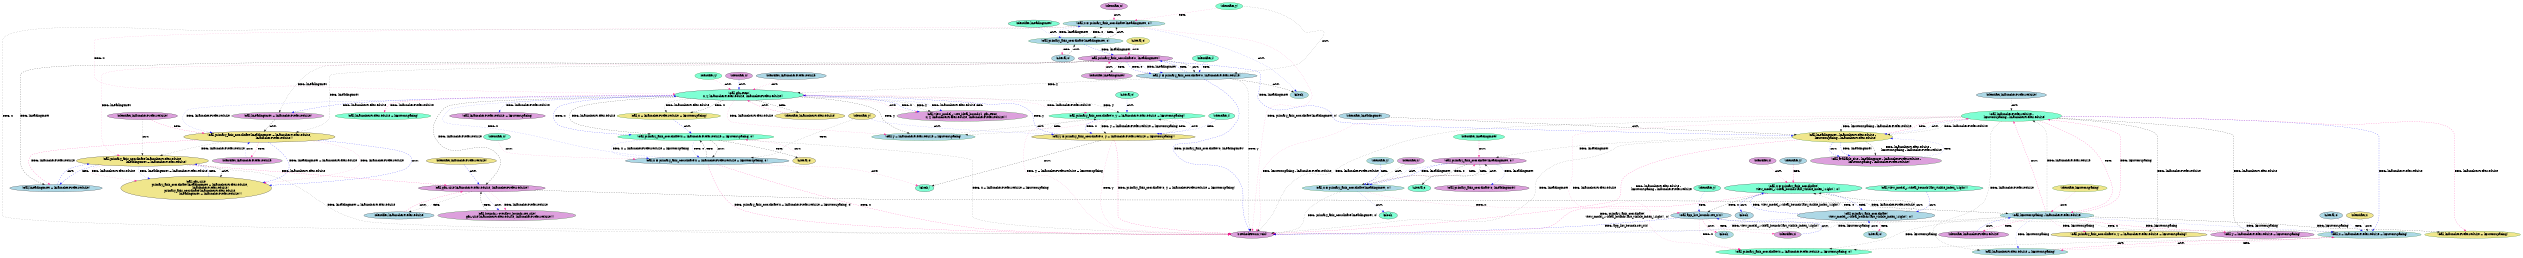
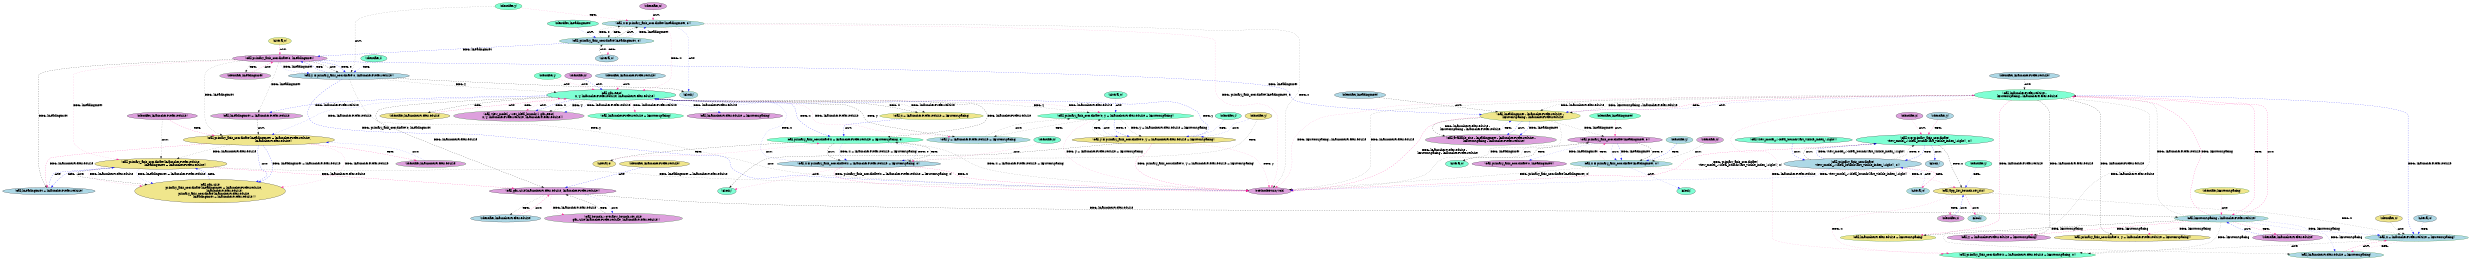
  digraph {
    node [color=black fillcolor=lightblue style=filled]
    edge [color=black style=dotted]
    n1 [color=darkgreen label="(Call,x + kLauncherPreferredSize + kButtonSpacing)"]
    n2 [color=darkgreen label="(Call,kLauncherPreferredSize + kButtonSpacing)"]
    n3 [color=darkgreen fillcolor=aquamarine label="(Call,primary_axis_coordinate(x + kLauncherPreferredSize + kButtonSpacing, 0))"]
-   n4 [label="(Call,app_list_bounds.set_x(x))"]
+   n4 [fillcolor=khaki label="(Call,app_list_bounds.set_x(x))"]
    n5 [color=darkgreen label="(Block,)"]
    n6 [color=darkgreen fillcolor=plum label="(Identifier,x)"]
    n7 [fillcolor=plum label="(MethodReturn,void)"]
    n8 [color=darkgreen label="(Call,x = primary_axis_coordinate(kLeadingInset, 0))"]
    n9 [fillcolor=plum label="(Call,primary_axis_coordinate(kLeadingInset, 0))"]
    n10 [fillcolor=aquamarine label="(Block,)"]
    n11 [fillcolor=aquamarine label="(Literal,0)"]
    n12 [fillcolor=plum label="(Call,primary_axis_coordinate(0, kLeadingInset))"]
    n13 [color=darkgreen fillcolor=khaki label="(Call,kLeadingInset - kLauncherPreferredSize -\n       kButtonSpacing - kLauncherPreferredSize)"]
    n14 [color=darkgreen fillcolor=aquamarine label="(Call,kLauncherPreferredSize -\n       kButtonSpacing - kLauncherPreferredSize)"]
    n15 [color=darkgreen fillcolor=plum label="(Call,available_size - kLeadingInset - kLauncherPreferredSize -\n       kButtonSpacing - kLauncherPreferredSize)"]
    n16 [color=darkgreen label="(Call,kButtonSpacing - kLauncherPreferredSize)"]
    n17 [fillcolor=plum label="(Call,y + kLauncherPreferredSize + kButtonSpacing)"]
    n18 [fillcolor=khaki label="(Call,primary_axis_coordinate(0, y + kLauncherPreferredSize + kButtonSpacing))"]
    n19 [color=darkgreen fillcolor=khaki label="(Call,kLauncherPreferredSize + kButtonSpacing)"]
    n20 [fillcolor=plum label="(Call,primary_axis_coordinate(0, kLeadingInset))"]
    n21 [fillcolor=khaki label="(Call,primary_axis_coordinate(kLauncherPreferredSize,\n                                kLeadingInset + kLauncherPreferredSize))"]
    n22 [fillcolor=khaki label="(Call,primary_axis_coordinate(kLeadingInset + kLauncherPreferredSize,\n                                 kLauncherPreferredSize))"]
    n23 [label="(Call,y = primary_axis_coordinate(0, kLauncherPreferredSize))"]
    n24 [color=darkgreen fillcolor=plum label="(Identifier,kLeadingInset)"]
    n25 [label="(Call,kLeadingInset + kLauncherPreferredSize)"]
    n26 [color=darkgreen fillcolor=plum label="(Call,kLeadingInset + kLauncherPreferredSize)"]
    n27 [fillcolor=plum label="(Call,gfx::Size(kLauncherPreferredSize, kLauncherPreferredSize))"]
    n28 [fillcolor=khaki label="(Call,gfx::Size(\n        primary_axis_coordinate(kLeadingInset + kLauncherPreferredSize,\n                                 kLauncherPreferredSize),\n         primary_axis_coordinate(kLauncherPreferredSize,\n                                kLeadingInset + kLauncherPreferredSize)))"]
    n29 [color=darkgreen fillcolor=plum label="(Identifier,kLauncherPreferredSize)"]
    n30 [fillcolor=aquamarine label="(Call,gfx::Rect(\n         x, y, kLauncherPreferredSize, kLauncherPreferredSize))"]
    n31 [color=darkgreen label="(Block,)"]
    n32 [color=darkgreen label="(Call,primary_axis_coordinate(kLeadingInset, 0))"]
    n33 [color=darkgreen label="(Call,x = primary_axis_coordinate(kLeadingInset, 0))"]
    n34 [label="(Literal,0)"]
    n35 [fillcolor=plum label="(Identifier,kLauncherPreferredSize)"]
    n36 [label="(Identifier,kLauncherPreferredSize)"]
    n37 [color=darkgreen fillcolor=plum label="(Call,bounds->overflow_bounds.set_size(\n       gfx::Size(kLauncherPreferredSize, kLauncherPreferredSize)))"]
    n38 [color=darkgreen fillcolor=aquamarine label="(Call,primary_axis_coordinate(x + kLauncherPreferredSize + kButtonSpacing, 0))"]
    n39 [color=darkgreen fillcolor=aquamarine label="(Call,primary_axis_coordinate(0, y + kLauncherPreferredSize + kButtonSpacing))"]
    n40 [color=darkgreen fillcolor=khaki label="(Call,x + kLauncherPreferredSize + kButtonSpacing)"]
    n41 [fillcolor=khaki label="(Identifier,kLauncherPreferredSize)"]
    n42 [color=darkgreen fillcolor=plum label="(Call,view_model_->set_ideal_bounds(i, gfx::Rect(\n         x, y, kLauncherPreferredSize, kLauncherPreferredSize)))"]
    n43 [color=darkgreen fillcolor=aquamarine label="(Call,kLauncherPreferredSize + kButtonSpacing)"]
    n44 [fillcolor=plum label="(Call,kLauncherPreferredSize + kButtonSpacing)"]
    n45 [color=darkgreen label="(Call,y + kLauncherPreferredSize + kButtonSpacing)"]
    n46 [label="(Call,x = primary_axis_coordinate(x + kLauncherPreferredSize + kButtonSpacing, 0))"]
    n47 [fillcolor=khaki label="(Literal,0)"]
    n48 [fillcolor=khaki label="(Call,y = primary_axis_coordinate(0, y + kLauncherPreferredSize + kButtonSpacing))"]
    n49 [fillcolor=aquamarine label="(Block,)"]
    n50 [fillcolor=aquamarine label="(Call,x = primary_axis_coordinate(\n           view_model_->ideal_bounds(last_visible_index_).right(), 0))"]
    n51 [label="(Call,primary_axis_coordinate(\n           view_model_->ideal_bounds(last_visible_index_).right(), 0))"]
    n52 [label="(Block,)"]
    n53 [color=darkgreen label="(Literal,0)"]
    n54 [color=darkgreen label="(Identifier,y)"]
    n55 [color=darkgreen fillcolor=khaki label="(Literal,0)"]
    n56 [fillcolor=plum label="(Identifier,x)"]
    n57 [label="(Identifier,kLauncherPreferredSize)"]
    n58 [label="(Identifier,y)"]
    n59 [color=darkgreen fillcolor=aquamarine label="(Identifier,y)"]
    n60 [fillcolor=plum label="(Identifier,x)"]
    n61 [label="(Literal,0)"]
    n62 [fillcolor=aquamarine label="(Call,view_model_->ideal_bounds(last_visible_index_).right())"]
    n63 [color=darkgreen fillcolor=plum label="(Identifier,x)"]
    n64 [fillcolor=aquamarine label="(Literal,0)"]
    n65 [fillcolor=plum label="(Identifier,kLauncherPreferredSize)"]
    n66 [fillcolor=aquamarine label="(Identifier,x)"]
    n67 [fillcolor=aquamarine label="(Identifier,y)"]
    n68 [label="(Identifier,kLeadingInset)"]
    n69 [color=darkgreen fillcolor=khaki label="(Identifier,kButtonSpacing)"]
    n70 [fillcolor=aquamarine label="(Identifier,i)"]
    n71 [fillcolor=khaki label="(Identifier,x)"]
    n72 [fillcolor=aquamarine label="(Identifier,kLeadingInset)"]
    n73 [fillcolor=aquamarine label="(Identifier,i)"]
    n74 [fillcolor=plum label="(Identifier,x)"]
    n75 [fillcolor=khaki label="(Identifier,y)"]
    n76 [color=darkgreen fillcolor=aquamarine label="(Identifier,kLeadingInset)"]
    n77 [label="(Identifier,kLauncherPreferredSize)"]
    n78 [color=darkgreen fillcolor=aquamarine label="(Identifier,y)"]
    n79 [fillcolor=khaki label="(Identifier,kLauncherPreferredSize)"]
    n1 -> n2 [color=deeppink label="CFG: "]
    n1 -> n3 [label="AST: "]
    n2 -> n1 [color=deeppink label="AST: " style=dashed]
    n4 -> n1 [label="DDG: x"]
    n4 -> n3 [color=deeppink label="DDG: x"]
    n4 -> n5 [color=deeppink label="AST: " style=dashed]
    n4 -> n6 [color=deeppink label="CFG: "]
-   n4 -> n7 [color=blue label="DDG: app_list_bounds.set_x(x)" style=dashed]
    n6 -> n4 [color=blue label="AST: " style=dashed]
    n8 -> n4 [color=deeppink label="DDG: x"]
    n8 -> n7 [label="DDG: primary_axis_coordinate(kLeadingInset, 0)"]
    n8 -> n9 [color=deeppink label="CFG: "]
    n8 -> n10 [color=blue label="AST: "]
    n9 -> n8 [color=blue label="AST: "]
    n9 -> n8 [color=blue label="DDG: kLeadingInset" style=dashed]
    n9 -> n8 [label="DDG: 0" style=dashed]
    n9 -> n11 [label="CFG: " style=dashed]
    n9 -> n12 [color=blue label="DDG: kLeadingInset"]
    n11 -> n9 [label="AST: "]
    n13 -> n7 [label="DDG: kLeadingInset"]
    n13 -> n7 [color=deeppink label="DDG: kLauncherPreferredSize -\n       kButtonSpacing - kLauncherPreferredSize" style=dashed]
    n13 -> n9 [label="DDG: kLeadingInset"]
    n13 -> n14 [color=deeppink label="CFG: " style=dashed]
    n13 -> n15 [color=blue label="AST: " style=dashed]
    n13 -> n15 [color=blue label="DDG: kLeadingInset" style=dashed]
    n13 -> n15 [label="DDG: kLauncherPreferredSize -\n       kButtonSpacing - kLauncherPreferredSize" style=dashed]
    n14 -> n1 [color=blue label="DDG: kLauncherPreferredSize" style=dashed]
    n14 -> n2 [label="DDG: kLauncherPreferredSize"]
    n14 -> n3 [color=deeppink label="DDG: kLauncherPreferredSize"]
    n14 -> n7 [color=deeppink label="DDG: kButtonSpacing - kLauncherPreferredSize"]
    n14 -> n7 [label="DDG: kLauncherPreferredSize"]
    n14 -> n13 [color=blue label="AST: "]
    n14 -> n13 [label="DDG: kLauncherPreferredSize"]
    n14 -> n13 [label="DDG: kButtonSpacing - kLauncherPreferredSize"]
    n14 -> n16 [color=deeppink label="CFG: " style=dashed]
    n14 -> n17 [label="DDG: kLauncherPreferredSize" style=dashed]
    n14 -> n18 [label="DDG: kLauncherPreferredSize" style=dashed]
    n14 -> n19 [color=deeppink label="DDG: kLauncherPreferredSize" style=dashed]
    n15 -> n13 [color=blue label="CFG: "]
    n16 -> n1 [color=blue label="DDG: kButtonSpacing"]
    n16 -> n2 [color=blue label="DDG: kButtonSpacing"]
    n16 -> n3 [label="DDG: kButtonSpacing"]
-   n16 -> n7 [label="DDG: kButtonSpacing"]
    n16 -> n14 [color=deeppink label="AST: " style=dashed]
    n16 -> n14 [label="DDG: kLauncherPreferredSize"]
    n16 -> n14 [color=deeppink label="DDG: kButtonSpacing" style=dashed]
    n16 -> n17 [color=deeppink label="DDG: kButtonSpacing" style=dashed]
    n16 -> n18 [color=deeppink label="DDG: kButtonSpacing"]
    n16 -> n19 [label="DDG: kButtonSpacing" style=dashed]
    n16 -> n35 [color=deeppink label="CFG: " style=dashed]
    n20 -> n13 [color=blue label="DDG: kLeadingInset" style=dashed]
    n20 -> n21 [color=deeppink label="DDG: kLeadingInset"]
    n20 -> n22 [label="DDG: kLeadingInset"]
    n20 -> n23 [label="AST: " style=dashed]
    n20 -> n23 [color=blue label="DDG: 0" style=dashed]
    n20 -> n23 [color=blue label="DDG: kLeadingInset"]
    n20 -> n24 [label="CFG: "]
    n20 -> n25 [label="DDG: kLeadingInset" style=dashed]
    n20 -> n26 [label="DDG: kLeadingInset"]
    n21 -> n7 [label="DDG: kLeadingInset + kLauncherPreferredSize"]
    n21 -> n25 [color=blue label="CFG: " style=dashed]
    n21 -> n27 [color=deeppink label="DDG: kLauncherPreferredSize" style=dashed]
    n21 -> n28 [label="AST: " style=dashed]
    n21 -> n28 [color=deeppink label="DDG: kLauncherPreferredSize"]
    n21 -> n28 [color=blue label="DDG: kLeadingInset + kLauncherPreferredSize"]
    n22 -> n21 [label="DDG: kLauncherPreferredSize"]
    n22 -> n25 [color=deeppink label="DDG: kLauncherPreferredSize" style=dashed]
    n22 -> n28 [color=blue label="AST: " style=dashed]
    n22 -> n28 [color=blue label="DDG: kLeadingInset + kLauncherPreferredSize" style=dashed]
    n22 -> n28 [color=deeppink label="DDG: kLauncherPreferredSize"]
    n22 -> n29 [color=deeppink label="CFG: " style=dashed]
    n23 -> n7 [label="DDG: y"]
    n23 -> n7 [color=blue label="DDG: primary_axis_coordinate(0, kLeadingInset)" style=dashed]
    n23 -> n20 [color=blue label="CFG: " style=dashed]
    n23 -> n30 [label="DDG: y"]
    n23 -> n31 [label="AST: " style=dashed]
    n24 -> n20 [color=deeppink label="AST: " style=dashed]
    n25 -> n21 [color=blue label="AST: " style=dashed]
    n26 -> n22 [label="AST: " style=dashed]
    n27 -> n16 [label="DDG: kLauncherPreferredSize" style=dashed]
    n27 -> n36 [label="CFG: "]
    n27 -> n37 [color=blue label="AST: "]
    n27 -> n37 [color=deeppink label="DDG: kLauncherPreferredSize"]
    n28 -> n21 [color=blue label="CFG: " style=dashed]
    n29 -> n22 [color=blue label="AST: "]
    n30 -> n22 [color=blue label="DDG: kLauncherPreferredSize"]
    n30 -> n26 [color=blue label="DDG: kLauncherPreferredSize" style=dashed]
    n30 -> n27 [label="DDG: kLauncherPreferredSize" style=dashed]
    n30 -> n38 [color=blue label="DDG: x" style=dashed]
    n30 -> n38 [label="DDG: kLauncherPreferredSize" style=dashed]
    n30 -> n39 [label="DDG: y"]
    n30 -> n39 [color=deeppink label="DDG: kLauncherPreferredSize"]
    n30 -> n40 [label="DDG: x" style=dashed]
    n30 -> n40 [label="DDG: kLauncherPreferredSize"]
    n30 -> n41 [label="CFG: " style=dashed]
    n30 -> n42 [color=deeppink label="AST: "]
    n30 -> n42 [color=blue label="DDG: x" style=dashed]
    n30 -> n42 [label="DDG: y"]
    n30 -> n42 [color=blue label="DDG: kLauncherPreferredSize"]
    n30 -> n43 [color=deeppink label="DDG: kLauncherPreferredSize" style=dashed]
    n30 -> n44 [color=blue label="DDG: kLauncherPreferredSize"]
    n30 -> n45 [label="DDG: y" style=dashed]
    n30 -> n45 [color=deeppink label="DDG: kLauncherPreferredSize"]
    n32 -> n20 [color=blue label="DDG: kLeadingInset" style=dashed]
    n32 -> n33 [label="AST: " style=dashed]
    n32 -> n33 [color=blue label="DDG: kLeadingInset"]
    n32 -> n33 [label="DDG: 0"]
    n32 -> n34 [color=deeppink label="CFG: "]
    n33 -> n7 [label="DDG: x"]
    n33 -> n7 [color=deeppink label="DDG: primary_axis_coordinate(kLeadingInset, 0)"]
    n33 -> n30 [color=deeppink label="DDG: x"]
    n33 -> n31 [color=blue label="AST: "]
    n33 -> n32 [label="CFG: "]
    n34 -> n32 [label="AST: " style=dashed]
    n35 -> n16 [color=blue label="AST: " style=dashed]
    n36 -> n27 [color=deeppink label="AST: " style=dashed]
    n37 -> n27 [label="CFG: " style=dashed]
    n38 -> n7 [label="DDG: x + kLauncherPreferredSize + kButtonSpacing"]
    n38 -> n46 [label="AST: " style=dashed]
    n38 -> n46 [color=blue label="DDG: x + kLauncherPreferredSize + kButtonSpacing"]
    n38 -> n46 [color=blue label="DDG: 0"]
    n38 -> n47 [label="CFG: " style=dashed]
    n39 -> n7 [color=deeppink label="DDG: y + kLauncherPreferredSize + kButtonSpacing"]
    n39 -> n45 [label="CFG: "]
    n39 -> n48 [color=blue label="AST: "]
    n39 -> n48 [color=blue label="DDG: 0" style=dashed]
    n39 -> n48 [label="DDG: y + kLauncherPreferredSize + kButtonSpacing"]
    n40 -> n38 [color=blue label="AST: " style=dashed]
    n41 -> n30 [color=deeppink label="AST: " style=dashed]
    n42 -> n30 [color=deeppink label="CFG: "]
    n45 -> n39 [label="AST: "]
    n46 -> n7 [color=deeppink label="DDG: x" style=dashed]
    n46 -> n7 [color=deeppink label="DDG: primary_axis_coordinate(x + kLauncherPreferredSize + kButtonSpacing, 0)" style=dashed]
    n46 -> n30 [color=blue label="DDG: x"]
    n46 -> n38 [label="CFG: " style=dashed]
    n46 -> n49 [color=deeppink label="AST: "]
    n47 -> n38 [color=deeppink label="AST: "]
    n48 -> n7 [color=deeppink label="DDG: y"]
    n48 -> n7 [color=deeppink label="DDG: primary_axis_coordinate(0, y + kLauncherPreferredSize + kButtonSpacing)" style=dashed]
    n48 -> n30 [color=blue label="DDG: y" style=dashed]
    n48 -> n39 [label="CFG: "]
    n48 -> n49 [label="AST: " style=dashed]
    n50 -> n4 [label="DDG: x" style=dashed]
    n50 -> n7 [color=deeppink label="DDG: primary_axis_coordinate(\n           view_model_->ideal_bounds(last_visible_index_).right(), 0)" style=dashed]
    n50 -> n51 [color=blue label="CFG: " style=dashed]
    n50 -> n52 [color=blue label="AST: " style=dashed]
    n51 -> n7 [color=blue label="DDG: view_model_->ideal_bounds(last_visible_index_).right()"]
    n51 -> n50 [label="AST: " style=dashed]
    n51 -> n50 [color=blue label="DDG: view_model_->ideal_bounds(last_visible_index_).right()" style=dashed]
    n51 -> n50 [label="DDG: 0"]
    n51 -> n53 [color=deeppink label="CFG: " style=dashed]
    n53 -> n51 [color=blue label="AST: "]
    n54 -> n8 [color=blue label="CFG: " style=dashed]
    n55 -> n20 [color=deeppink label="AST: " style=dashed]
    n56 -> n50 [color=deeppink label="AST: "]
    n57 -> n14 [label="AST: "]
    n58 -> n50 [color=deeppink label="CFG: " style=dashed]
    n59 -> n30 [color=deeppink label="AST: "]
    n60 -> n33 [color=deeppink label="AST: "]
    n61 -> n1 [color=blue label="CFG: "]
    n62 -> n51 [color=blue label="AST: " style=dashed]
    n63 -> n8 [label="AST: "]
    n64 -> n39 [color=blue label="AST: "]
    n65 -> n21 [label="AST: "]
    n65 -> n22 [color=deeppink label="CFG: " style=dashed]
    n66 -> n46 [color=deeppink label="AST: "]
    n67 -> n4 [color=blue label="CFG: "]
    n68 -> n13 [label="AST: " style=dashed]
    n69 -> n16 [color=deeppink label="AST: "]
    n70 -> n48 [color=blue label="CFG: "]
    n71 -> n1 [label="AST: "]
    n72 -> n32 [color=blue label="AST: "]
    n73 -> n23 [color=blue label="CFG: "]
    n74 -> n30 [color=blue label="AST: " style=dashed]
    n75 -> n46 [label="CFG: "]
    n75 -> n48 [color=blue label="AST: "]
    n76 -> n9 [color=deeppink label="AST: " style=dashed]
    n77 -> n30 [color=deeppink label="AST: "]
    n78 -> n23 [label="AST: "]
    n78 -> n33 [color=deeppink label="CFG: "]
    n79 -> n27 [color=blue label="AST: " style=dashed]
  }
